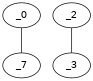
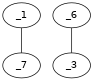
  graph {
    fontname="DejaVu Sans"
    node [fontname="DejaVu Sans"]
    edge [fontname="DejaVu Sans"]
-   _0 [x=0.704241 y=2.9044]
+   _0 [x=0.704241 y=2.9044 label=_1]
    n2 [label=_7 x=2.50061 y=2.79814]
-   _2 [x=1.52181 y=0.856985]
+   _2 [x=1.52181 y=0.856985 label=_6]
    _3 [x=1.42426 y=2.91173]
    _0 -- n2
    _2 -- _3
  }
